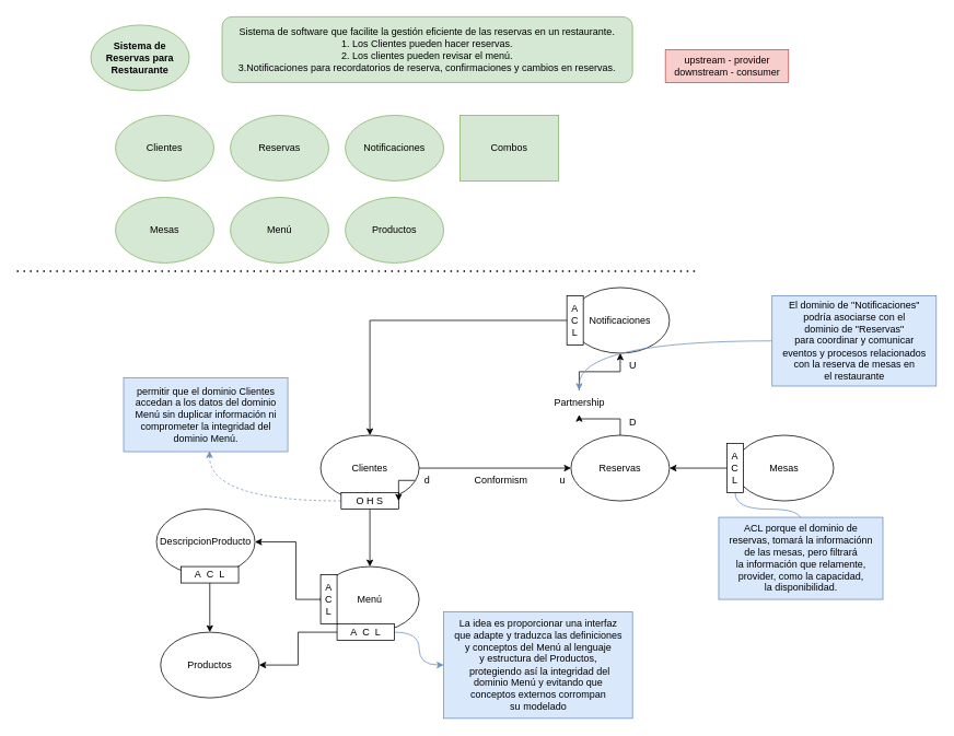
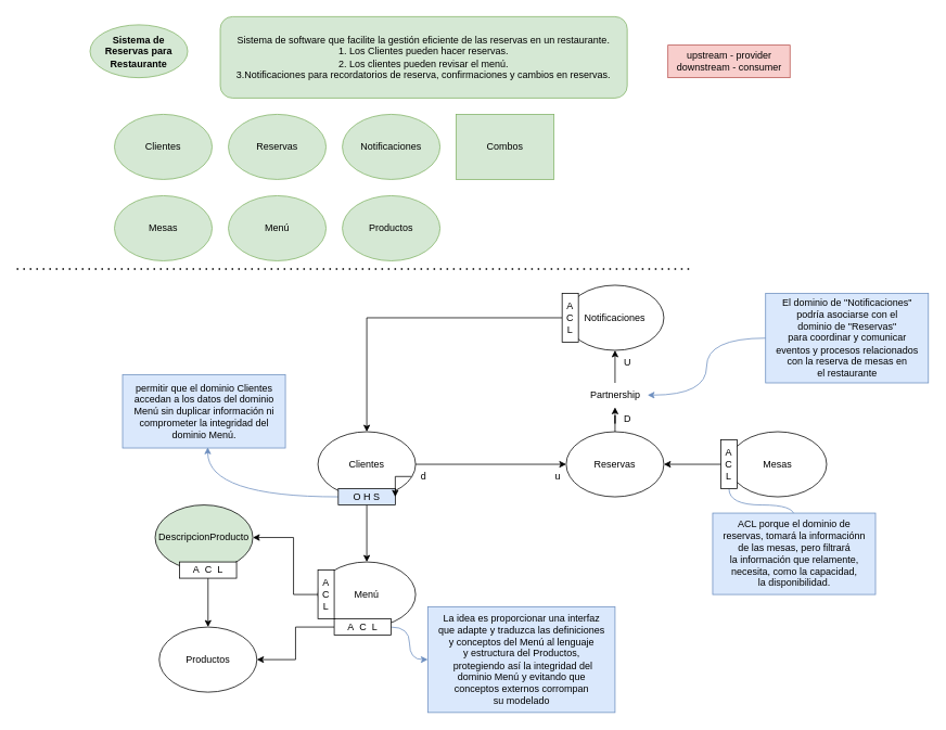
  <mxCell id="0" />
  <mxCell id="1" parent="0" />
- <mxCell id="2" value="&lt;b&gt;Sistema de Reservas para Restaurante&lt;/b&gt;" style="ellipse;whiteSpace=wrap;html=1;fillColor=#d5e8d4;strokeColor=#82b366;" parent="1" vertex="1"><mxGeometry x="110" y="30" width="120" height="80" as="geometry" /></mxCell>
+ <mxCell id="2" value="&lt;b&gt;Sistema de Reservas para Restaurante&lt;/b&gt;" style="ellipse;whiteSpace=wrap;html=1;fillColor=#d5e8d4;strokeColor=#82b366;" parent="1" vertex="1"><mxGeometry x="110" y="30" width="120" height="65" as="geometry" /></mxCell>
  <mxCell id="3" value="Clientes" style="ellipse;whiteSpace=wrap;html=1;fillColor=#d5e8d4;strokeColor=#82b366;" parent="1" vertex="1"><mxGeometry x="140" y="140" width="120" height="80" as="geometry" /></mxCell>
  <mxCell id="4" value="Notificaciones" style="ellipse;whiteSpace=wrap;html=1;fillColor=#d5e8d4;strokeColor=#82b366;" parent="1" vertex="1"><mxGeometry x="420" y="140" width="120" height="80" as="geometry" /></mxCell>
  <mxCell id="5" value="Reservas" style="ellipse;whiteSpace=wrap;html=1;fillColor=#d5e8d4;strokeColor=#82b366;" parent="1" vertex="1"><mxGeometry x="280" y="140" width="120" height="80" as="geometry" /></mxCell>
  <mxCell id="6" value="Mesas" style="ellipse;whiteSpace=wrap;html=1;fillColor=#d5e8d4;strokeColor=#82b366;" parent="1" vertex="1"><mxGeometry x="140" y="240" width="120" height="80" as="geometry" /></mxCell>
- <mxCell id="7" value="Sistema de software que facilite la gestión eficiente de las reservas en un restaurante.&lt;br&gt;1. Los Clientes pueden hacer reservas.&lt;br&gt;2. Los clientes pueden revisar el menú.&lt;br&gt;3.Notificaciones para recordatorios de reserva, confirmaciones y cambios en reservas." style="rounded=1;whiteSpace=wrap;html=1;fillColor=#d5e8d4;strokeColor=#82b366;" parent="1" vertex="1"><mxGeometry x="270" y="20" width="500" height="80" as="geometry" /></mxCell>
+ <mxCell id="7" value="Sistema de software que facilite la gestión eficiente de las reservas en un restaurante.&lt;br&gt;1. Los Clientes pueden hacer reservas.&lt;br&gt;2. Los clientes pueden revisar el menú.&lt;br&gt;3.Notificaciones para recordatorios de reserva, confirmaciones y cambios en reservas." style="rounded=1;whiteSpace=wrap;html=1;fillColor=#d5e8d4;strokeColor=#82b366;" parent="1" vertex="1"><mxGeometry x="270" y="20" width="500" height="100" as="geometry" /></mxCell>
  <mxCell id="8" value="" style="endArrow=none;dashed=1;html=1;dashPattern=1 3;strokeWidth=2;rounded=0;" parent="1" edge="1"><mxGeometry width="50" height="50" relative="1" as="geometry"><mxPoint x="20" y="330" as="sourcePoint" /><mxPoint x="850" y="330" as="targetPoint" /><Array as="points" /></mxGeometry></mxCell>
  <mxCell id="9" value="Menú" style="ellipse;whiteSpace=wrap;html=1;fillColor=#d5e8d4;strokeColor=#82b366;" parent="1" vertex="1"><mxGeometry x="280" y="240" width="120" height="80" as="geometry" /></mxCell>
  <mxCell id="10" style="edgeStyle=orthogonalEdgeStyle;rounded=0;orthogonalLoop=1;jettySize=auto;html=1;" parent="1" source="11" target="14" edge="1"><mxGeometry relative="1" as="geometry" /></mxCell>
  <mxCell id="11" value="Clientes" style="ellipse;whiteSpace=wrap;html=1;" parent="1" vertex="1"><mxGeometry x="390" y="530" width="120" height="80" as="geometry" /></mxCell>
  <mxCell id="12" value="Notificaciones" style="ellipse;whiteSpace=wrap;html=1;" parent="1" vertex="1"><mxGeometry x="695" y="350" width="120" height="80" as="geometry" /></mxCell>
  <mxCell id="13" style="edgeStyle=orthogonalEdgeStyle;rounded=0;orthogonalLoop=1;jettySize=auto;html=1;" parent="1" source="47" target="12" edge="1"><mxGeometry relative="1" as="geometry" /></mxCell>
  <mxCell id="14" value="Reservas" style="ellipse;whiteSpace=wrap;html=1;" parent="1" vertex="1"><mxGeometry x="695" y="530" width="120" height="80" as="geometry" /></mxCell>
  <mxCell id="15" style="edgeStyle=orthogonalEdgeStyle;rounded=0;orthogonalLoop=1;jettySize=auto;html=1;exitX=0;exitY=0.5;exitDx=0;exitDy=0;entryX=1;entryY=0.5;entryDx=0;entryDy=0;" parent="1" source="16" target="14" edge="1"><mxGeometry relative="1" as="geometry" /></mxCell>
  <mxCell id="16" value="Mesas" style="ellipse;whiteSpace=wrap;html=1;" parent="1" vertex="1"><mxGeometry x="895" y="530" width="120" height="80" as="geometry" /></mxCell>
  <mxCell id="17" value="Productos" style="ellipse;whiteSpace=wrap;html=1;" parent="1" vertex="1"><mxGeometry x="195" y="770" width="120" height="80" as="geometry" /></mxCell>
  <mxCell id="18" value="Menú" style="ellipse;whiteSpace=wrap;html=1;" parent="1" vertex="1"><mxGeometry x="390" y="690" width="120" height="80" as="geometry" /></mxCell>
  <mxCell id="19" value="Productos" style="ellipse;whiteSpace=wrap;html=1;fillColor=#d5e8d4;strokeColor=#82b366;" parent="1" vertex="1"><mxGeometry x="420" y="240" width="120" height="80" as="geometry" /></mxCell>
  <mxCell id="20" style="edgeStyle=orthogonalEdgeStyle;rounded=0;orthogonalLoop=1;jettySize=auto;html=1;exitX=0.5;exitY=1;exitDx=0;exitDy=0;curved=1;fillColor=#dae8fc;strokeColor=#6c8ebf;" parent="1" source="21" edge="1"><mxGeometry relative="1" as="geometry"><mxPoint x="975" y="640" as="targetPoint" /></mxGeometry></mxCell>
  <mxCell id="21" value="A&lt;br&gt;C&lt;br&gt;L" style="rounded=0;whiteSpace=wrap;html=1;" parent="1" vertex="1"><mxGeometry x="885" y="540" width="20" height="60" as="geometry" /></mxCell>
- <mxCell id="22" value="ACL porque el dominio de&lt;br&gt;reservas, tomará la informaciónn&lt;br&gt;de las mesas, pero filtrará&lt;br&gt;la información que relamente,&lt;br&gt;provider, como la capacidad,&lt;br&gt;la disponibilidad." style="text;html=1;align=center;verticalAlign=middle;resizable=0;points=[];autosize=1;strokeColor=#6c8ebf;fillColor=#dae8fc;" parent="1" vertex="1"><mxGeometry x="875" y="630" width="200" height="100" as="geometry" /></mxCell>
+ <mxCell id="22" value="ACL porque el dominio de&lt;br&gt;reservas, tomará la informaciónn&lt;br&gt;de las mesas, pero filtrará&lt;br&gt;la información que relamente,&lt;br&gt;necesita, como la capacidad,&lt;br&gt;la disponibilidad." style="text;html=1;align=center;verticalAlign=middle;resizable=0;points=[];autosize=1;strokeColor=#6c8ebf;fillColor=#dae8fc;" parent="1" vertex="1"><mxGeometry x="875" y="630" width="200" height="100" as="geometry" /></mxCell>
  <mxCell id="23" value="" style="edgeStyle=orthogonalEdgeStyle;rounded=0;orthogonalLoop=1;jettySize=auto;html=1;curved=1;fillColor=#dae8fc;strokeColor=#6c8ebf;" parent="1" source="24" target="47" edge="1"><mxGeometry relative="1" as="geometry" /></mxCell>
  <mxCell id="24" value=" El dominio de &quot;Notificaciones&quot; &lt;br&gt;podría asociarse con el &lt;br&gt;dominio de &quot;Reservas&quot; &lt;br&gt;para coordinar y comunicar &lt;br&gt;eventos y procesos relacionados &lt;br&gt;con la reserva de mesas en &lt;br&gt;el restaurante" style="text;html=1;align=center;verticalAlign=middle;resizable=0;points=[];autosize=1;strokeColor=#6c8ebf;fillColor=#dae8fc;" parent="1" vertex="1"><mxGeometry x="940" y="360" width="200" height="110" as="geometry" /></mxCell>
  <mxCell id="25" value="U" style="text;html=1;align=center;verticalAlign=middle;resizable=0;points=[];autosize=1;strokeColor=none;fillColor=none;" parent="1" vertex="1"><mxGeometry x="755" y="430" width="30" height="30" as="geometry" /></mxCell>
  <mxCell id="26" value="D" style="text;html=1;align=center;verticalAlign=middle;resizable=0;points=[];autosize=1;strokeColor=none;fillColor=none;" parent="1" vertex="1"><mxGeometry x="755" y="500" width="30" height="30" as="geometry" /></mxCell>
- <mxCell id="27" value="upstream - provider&lt;br&gt;downstream - consumer" style="text;html=1;align=center;verticalAlign=middle;resizable=0;points=[];autosize=1;strokeColor=#b85450;fillColor=#f8cecc;" parent="1" vertex="1"><mxGeometry x="810" y="60" width="150" height="40" as="geometry" /></mxCell>
+ <mxCell id="27" value="upstream - provider&lt;br&gt;downstream - consumer" style="text;html=1;align=center;verticalAlign=middle;resizable=0;points=[];autosize=1;strokeColor=#b85450;fillColor=#f8cecc;" parent="1" vertex="1"><mxGeometry x="820" y="55" width="150" height="40" as="geometry" /></mxCell>
  <mxCell id="28" style="edgeStyle=orthogonalEdgeStyle;rounded=0;orthogonalLoop=1;jettySize=auto;html=1;entryX=0.5;entryY=0;entryDx=0;entryDy=0;" parent="1" source="30" target="18" edge="1"><mxGeometry relative="1" as="geometry" /></mxCell>
- <mxCell id="29" style="edgeStyle=orthogonalEdgeStyle;rounded=0;orthogonalLoop=1;jettySize=auto;html=1;exitX=0;exitY=0.5;exitDx=0;exitDy=0;entryX=0.523;entryY=0.99;entryDx=0;entryDy=0;entryPerimeter=0;curved=1;fillColor=#dae8fc;strokeColor=#6c8ebf;dashed=1;" parent="1" source="30" target="49" edge="1"><mxGeometry relative="1" as="geometry" /></mxCell>
- <mxCell id="30" value="O H S" style="rounded=0;whiteSpace=wrap;html=1;" parent="1" vertex="1"><mxGeometry x="415" y="600" width="70" height="20" as="geometry" /></mxCell>
+ <mxCell id="29" style="edgeStyle=orthogonalEdgeStyle;rounded=0;orthogonalLoop=1;jettySize=auto;html=1;exitX=0;exitY=0.5;exitDx=0;exitDy=0;entryX=0.523;entryY=0.99;entryDx=0;entryDy=0;entryPerimeter=0;curved=1;fillColor=#dae8fc;strokeColor=#6c8ebf;" parent="1" source="30" target="49" edge="1"><mxGeometry relative="1" as="geometry" /></mxCell>
+ <mxCell id="30" value="O H S" style="rounded=0;whiteSpace=wrap;html=1;fillColor=#dae8fc;" parent="1" vertex="1"><mxGeometry x="415" y="600" width="70" height="20" as="geometry" /></mxCell>
  <mxCell id="31" style="edgeStyle=orthogonalEdgeStyle;rounded=0;orthogonalLoop=1;jettySize=auto;html=1;entryX=1;entryY=0.5;entryDx=0;entryDy=0;" parent="1" source="32" target="33" edge="1"><mxGeometry relative="1" as="geometry"><Array as="points"><mxPoint x="360" y="730" /><mxPoint x="360" y="660" /></Array></mxGeometry></mxCell>
  <mxCell id="32" value="A&lt;br&gt;C&lt;br&gt;L" style="rounded=0;whiteSpace=wrap;html=1;" parent="1" vertex="1"><mxGeometry x="390" y="700" width="20" height="60" as="geometry" /></mxCell>
- <mxCell id="33" value="DescripcionProducto" style="ellipse;whiteSpace=wrap;html=1;" parent="1" vertex="1"><mxGeometry x="190" y="620" width="120" height="80" as="geometry" /></mxCell>
+ <mxCell id="33" value="DescripcionProducto" style="ellipse;whiteSpace=wrap;html=1;fillColor=#d5e8d4;" parent="1" vertex="1"><mxGeometry x="190" y="620" width="120" height="80" as="geometry" /></mxCell>
  <mxCell id="34" style="edgeStyle=orthogonalEdgeStyle;rounded=0;orthogonalLoop=1;jettySize=auto;html=1;entryX=1;entryY=0.5;entryDx=0;entryDy=0;" parent="1" source="36" target="17" edge="1"><mxGeometry relative="1" as="geometry" /></mxCell>
  <mxCell id="35" value="" style="edgeStyle=orthogonalEdgeStyle;rounded=0;orthogonalLoop=1;jettySize=auto;html=1;curved=1;fillColor=#dae8fc;strokeColor=#6c8ebf;" parent="1" source="36" target="48" edge="1"><mxGeometry relative="1" as="geometry" /></mxCell>
  <mxCell id="36" value="A&amp;nbsp; C&amp;nbsp; L" style="rounded=0;whiteSpace=wrap;html=1;" parent="1" vertex="1"><mxGeometry x="410" y="760" width="70" height="20" as="geometry" /></mxCell>
  <mxCell id="37" style="edgeStyle=orthogonalEdgeStyle;rounded=0;orthogonalLoop=1;jettySize=auto;html=1;entryX=0.5;entryY=0;entryDx=0;entryDy=0;" parent="1" source="38" target="17" edge="1"><mxGeometry relative="1" as="geometry" /></mxCell>
  <mxCell id="38" value="A&amp;nbsp; C&amp;nbsp; L" style="rounded=0;whiteSpace=wrap;html=1;" parent="1" vertex="1"><mxGeometry x="220" y="690" width="70" height="20" as="geometry" /></mxCell>
- <mxCell id="39" value="Conformism" style="text;html=1;strokeColor=none;fillColor=none;align=center;verticalAlign=middle;whiteSpace=wrap;rounded=0;" parent="1" vertex="1"><mxGeometry x="580" y="570" width="60" height="30" as="geometry" /></mxCell>
  <mxCell id="40" value="" style="edgeStyle=orthogonalEdgeStyle;rounded=0;orthogonalLoop=1;jettySize=auto;html=1;" parent="1" source="41" target="30" edge="1"><mxGeometry relative="1" as="geometry" /></mxCell>
  <mxCell id="41" value="d" style="text;html=1;strokeColor=none;fillColor=none;align=center;verticalAlign=middle;whiteSpace=wrap;rounded=0;" parent="1" vertex="1"><mxGeometry x="505" y="570" width="30" height="30" as="geometry" /></mxCell>
  <mxCell id="42" value="u" style="text;html=1;strokeColor=none;fillColor=none;align=center;verticalAlign=middle;whiteSpace=wrap;rounded=0;" parent="1" vertex="1"><mxGeometry x="655" y="570" width="60" height="30" as="geometry" /></mxCell>
  <mxCell id="43" style="edgeStyle=orthogonalEdgeStyle;rounded=0;orthogonalLoop=1;jettySize=auto;html=1;entryX=0.5;entryY=0;entryDx=0;entryDy=0;" parent="1" source="44" target="11" edge="1"><mxGeometry relative="1" as="geometry" /></mxCell>
  <mxCell id="44" value="A&lt;br&gt;C&lt;br&gt;L" style="rounded=0;whiteSpace=wrap;html=1;" parent="1" vertex="1"><mxGeometry x="690" y="360" width="20" height="60" as="geometry" /></mxCell>
  <mxCell id="45" value="Combos" style="whiteSpace=wrap;html=1;fillColor=#d5e8d4;strokeColor=#82b366;rounded=0;" parent="1" vertex="1"><mxGeometry x="560" y="140" width="120" height="80" as="geometry" /></mxCell>
  <mxCell id="46" value="" style="edgeStyle=orthogonalEdgeStyle;rounded=0;orthogonalLoop=1;jettySize=auto;html=1;" parent="1" source="14" target="47" edge="1"><mxGeometry relative="1" as="geometry"><mxPoint x="755" y="580" as="sourcePoint" /><mxPoint x="755" y="430" as="targetPoint" /></mxGeometry></mxCell>
- <mxCell id="47" value="Partnership" style="text;html=1;align=center;verticalAlign=middle;resizable=0;points=[];autosize=1;strokeColor=none;fillColor=none;" parent="1" vertex="1"><mxGeometry x="665" y="475" width="80" height="30" as="geometry" /></mxCell>
- <mxCell id="48" value="La idea es proporcionar una interfaz &lt;br&gt;que adapte y traduzca las definiciones &lt;br&gt;y conceptos del Menú al lenguaje &lt;br&gt;y estructura del Productos,&lt;br&gt;&amp;nbsp;protegiendo así la integridad del &lt;br&gt;dominio Menú y evitando que &lt;br&gt;conceptos externos corrompan &lt;br&gt;su modelado" style="text;html=1;align=center;verticalAlign=middle;resizable=0;points=[];autosize=1;strokeColor=#6c8ebf;fillColor=#dae8fc;" parent="1" vertex="1"><mxGeometry x="540" y="745" width="230" height="130" as="geometry" /></mxCell>
+ <mxCell id="47" value="Partnership" style="text;html=1;align=center;verticalAlign=middle;resizable=0;points=[];autosize=1;strokeColor=none;fillColor=none;" parent="1" vertex="1"><mxGeometry x="715" y="470" width="80" height="30" as="geometry" /></mxCell>
+ <mxCell id="48" value="La idea es proporcionar una interfaz &lt;br&gt;que adapte y traduzca las definiciones &lt;br&gt;y conceptos del Menú al lenguaje &lt;br&gt;y estructura del Productos,&lt;br&gt;&amp;nbsp;protegiendo así la integridad del &lt;br&gt;dominio Menú y evitando que &lt;br&gt;conceptos externos corrompan &lt;br&gt;su modelado" style="text;html=1;align=center;verticalAlign=middle;resizable=0;points=[];autosize=1;strokeColor=#6c8ebf;fillColor=#dae8fc;" parent="1" vertex="1"><mxGeometry x="525" y="745" width="230" height="130" as="geometry" /></mxCell>
  <mxCell id="49" value="permitir que el dominio Clientes &lt;br&gt;accedan a los datos del dominio &lt;br&gt;Menú sin duplicar información ni &lt;br&gt;comprometer la integridad del &lt;br&gt;dominio Menú." style="text;html=1;align=center;verticalAlign=middle;resizable=0;points=[];autosize=1;strokeColor=#6c8ebf;fillColor=#dae8fc;" parent="1" vertex="1"><mxGeometry x="150" y="460" width="200" height="90" as="geometry" /></mxCell>
